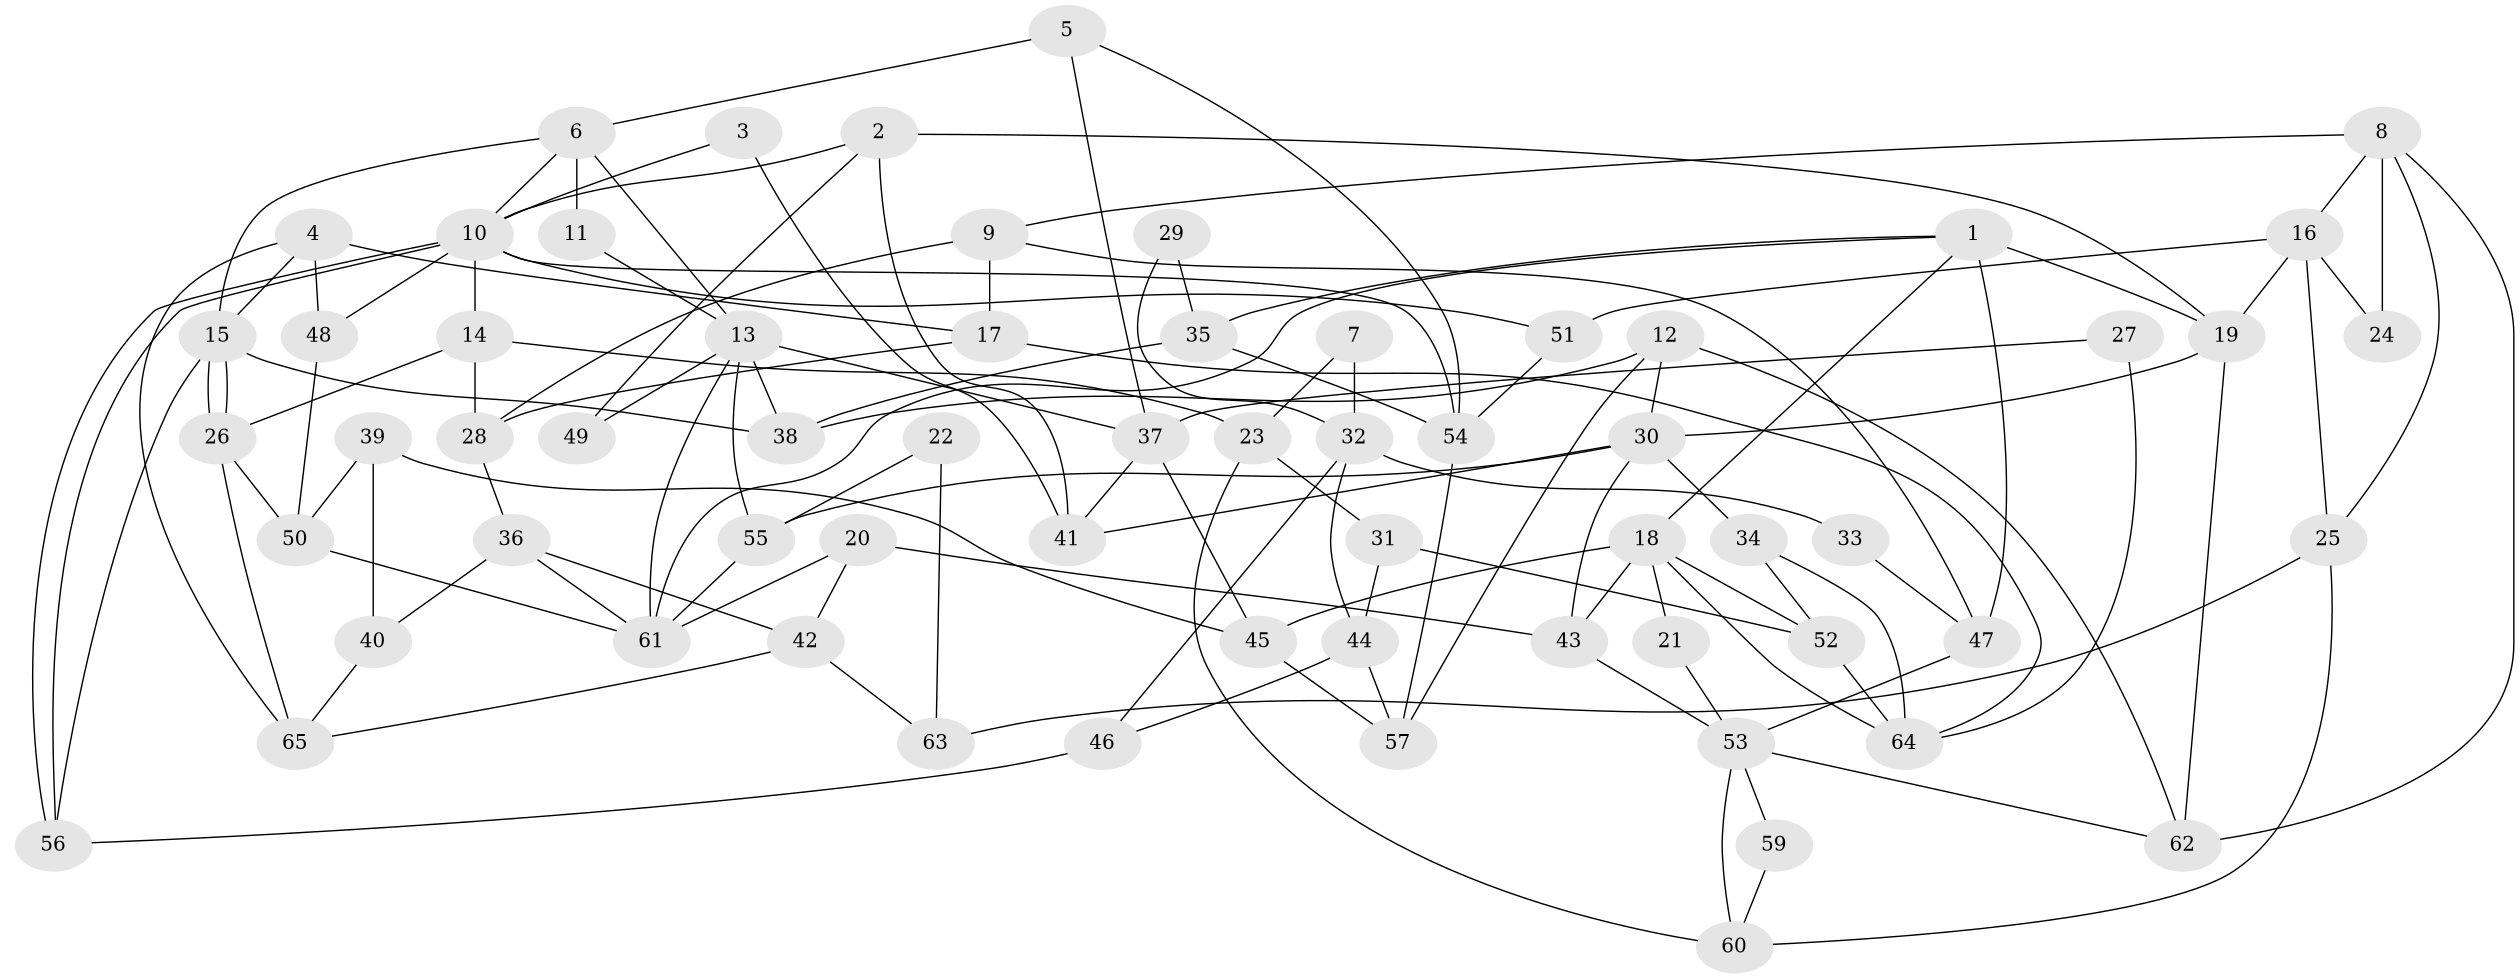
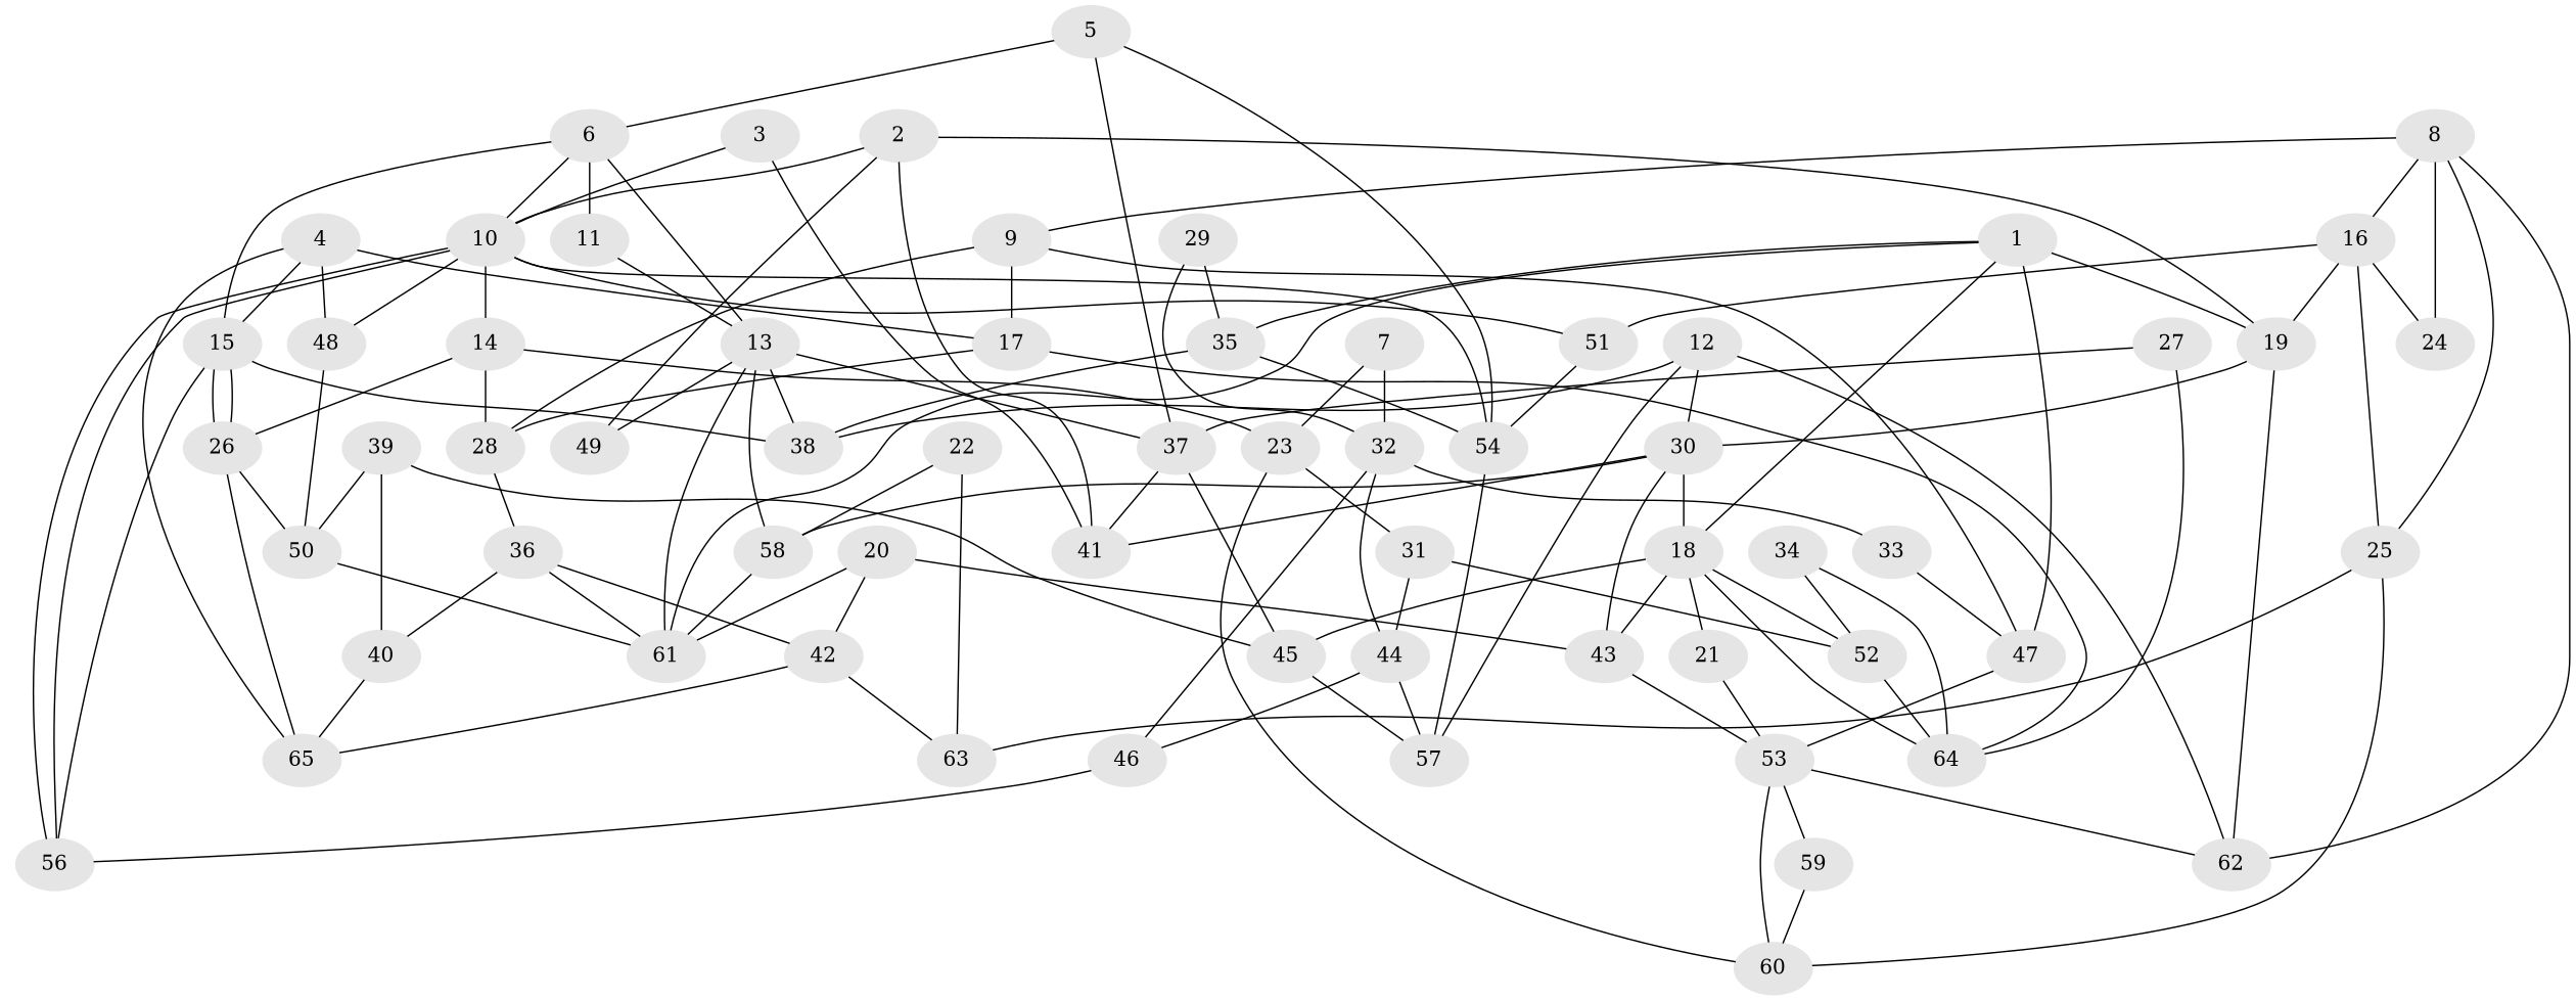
  graph {
    node [color=gray90 style=filled]
    1
    18
    19
    35
    47
    61
    64
    21
    43
    45
    52
    30
    62
    54
    38
    53
    2
    10
    41
    49
    48
    14
    51
    56
    3
    4
    15
    17
    65
    26
    28
    50
    5
    6
    37
    11
    13
    57
-   55
+   55 [label=58]
    7
    23
    32
    31
    60
    34
    44
    33
    46
    8
    9
    16
    24
    25
    63
    36
    12
    20
    42
    59
    22
    27
    40
    29
    39
    1 -- 18
    1 -- 19
    1 -- 35
    1 -- 47
    1 -- 61
    18 -- 64
    18 -- 21
    18 -- 43
    18 -- 45
    18 -- 52
    19 -- 30
    19 -- 62
    35 -- 54
    35 -- 38
    47 -- 53
    21 -- 53
    43 -- 53
    45 -- 57
    52 -- 64
    30 -- 43
    30 -- 41
    30 -- 55
-   30 -- 34
+   30 -- 18
    54 -- 57
    53 -- 62
    53 -- 60
    53 -- 59
    2 -- 19
    2 -- 10
    2 -- 41
    2 -- 49
    10 -- 54
    10 -- 48
    10 -- 14
    10 -- 51
    10 -- 56
    10 -- 56
    48 -- 50
    14 -- 26
    14 -- 28
    14 -- 23
    51 -- 54
    3 -- 10
    3 -- 41
    4 -- 48
    4 -- 15
    4 -- 17
    4 -- 65
    15 -- 38
    15 -- 56
    15 -- 26
    15 -- 26
    17 -- 64
    17 -- 28
    26 -- 65
    26 -- 50
    28 -- 36
    50 -- 61
    5 -- 54
    5 -- 6
    5 -- 37
    6 -- 10
    6 -- 15
    6 -- 11
    6 -- 13
    37 -- 45
    37 -- 41
    11 -- 13
    13 -- 61
    13 -- 38
    13 -- 49
    13 -- 37
    13 -- 55
    55 -- 61
    7 -- 23
    7 -- 32
    23 -- 31
    23 -- 60
    32 -- 44
    32 -- 33
    32 -- 46
    31 -- 52
    31 -- 44
    34 -- 64
    34 -- 52
    44 -- 57
    44 -- 46
    33 -- 47
    46 -- 56
    8 -- 62
    8 -- 9
    8 -- 16
    8 -- 24
    8 -- 25
    9 -- 47
    9 -- 17
    9 -- 28
    16 -- 19
    16 -- 51
    16 -- 24
    16 -- 25
    25 -- 60
    25 -- 63
    36 -- 61
    36 -- 42
    36 -- 40
    12 -- 30
    12 -- 62
    12 -- 38
    12 -- 57
    20 -- 61
    20 -- 43
    20 -- 42
    42 -- 65
    42 -- 63
    59 -- 60
    22 -- 55
    22 -- 63
    27 -- 64
    27 -- 37
    40 -- 65
    29 -- 35
    29 -- 32
    39 -- 45
    39 -- 50
    39 -- 40
  }
